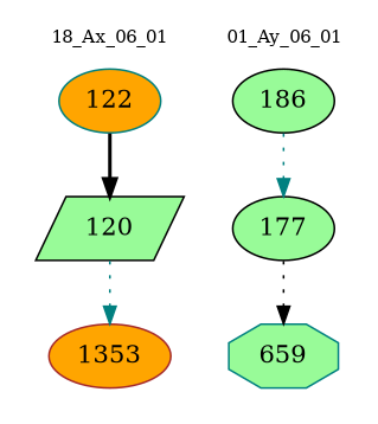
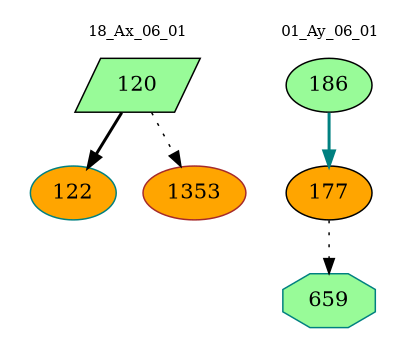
  digraph {
    node [color=black fillcolor=orange shape=ellipse style=filled]
    edge [color=black style=bold]
    n1 [color=teal label=122]
    n2 [fillcolor=palegreen label=120 shape=parallelogram]
    n3 [color=brown label=1353]
    n4 [fillcolor=palegreen label=186]
-   n5 [fillcolor=palegreen label=177]
+   n5 [label=177]
    n6 [color=teal fillcolor=palegreen label=659 shape=octagon]
    subgraph cluster_1 {
      color=white
      fontsize=10
      label="18_Ax_06_01"
      n1
      n2
      n3
    }
    subgraph cluster_2 {
      color=white
      fontsize=10
      label="01_Ay_06_01"
      n4
      n5
      n6
    }
-   n1 -> n2
-   n2 -> n3 [color=teal style=dotted]
-   n4 -> n5 [color=teal style=dotted]
+   n2 -> n1
+   n2 -> n3 [style=dotted]
+   n4 -> n5 [color=teal]
    n5 -> n6 [style=dotted]
  }
